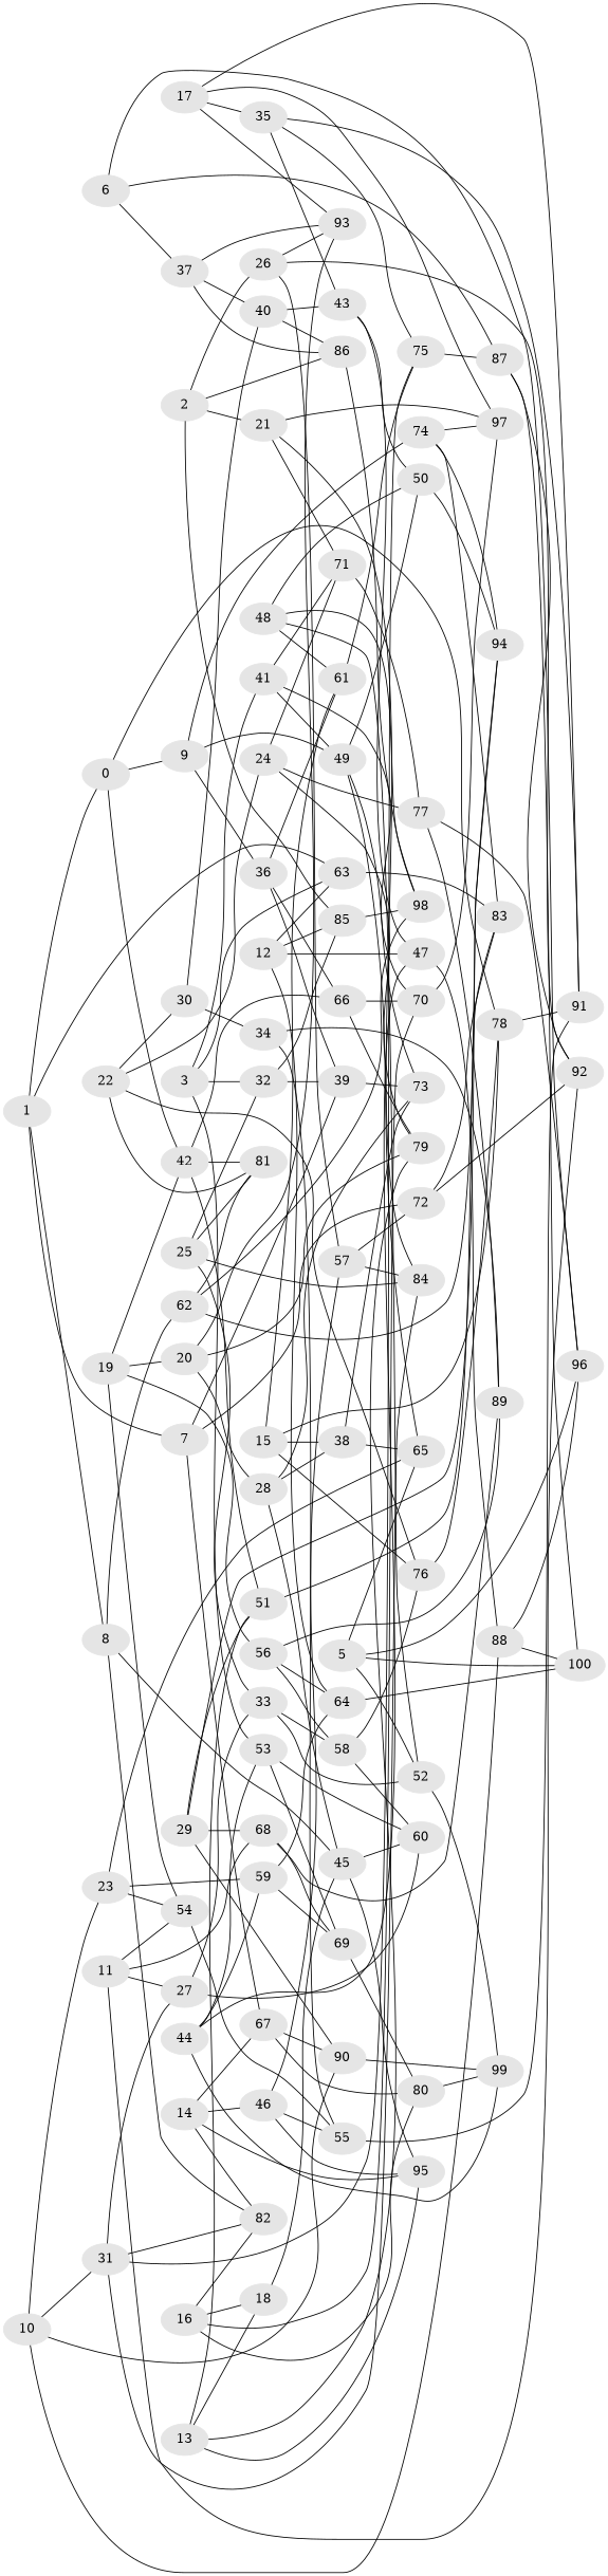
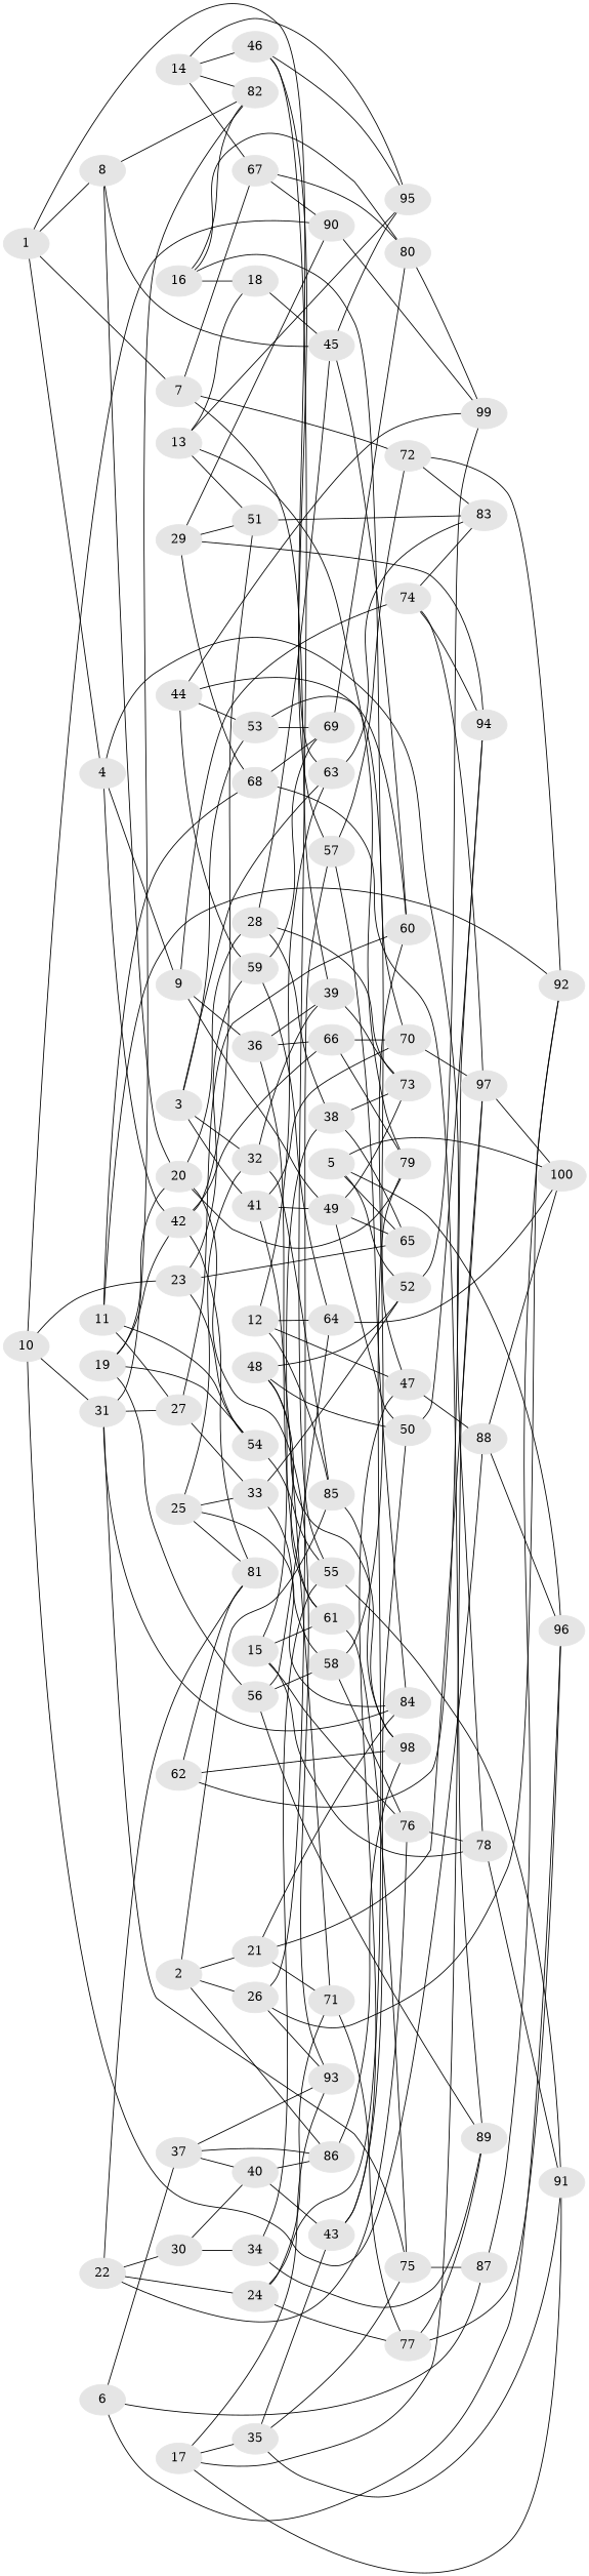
  graph {
    rankdir=LR
    node [color=gray90 style=filled]
    1
-   4 [label=0]
+   4
    7
    8
    63
    9
    42
    78
    39
    67
    72
    45
    62
    82
    83
    2
    21
    26
    85
    86
    97
    71
    84
    92
    93
    57
    98
    3
    32
    41
    53
    70
    49
    60
    69
    36
    74
    51
    81
    66
    91
    5
    52
    65
    96
    100
    99
    6
    37
    87
    27
    33
    40
    73
    90
    80
    95
    94
    18
    61
    10
    23
    31
    88
    54
    59
    75
    11
    68
    55
    89
    12
    47
    64
    13
    79
    14
    46
    15
    38
    76
    16
    17
    35
    43
    19
    20
    56
    28
    30
    34
    58
    77
    22
    24
    25
    29
    50
    44
    48
    1 -- 4
    1 -- 7
    1 -- 8
    1 -- 63
    4 -- 9
    4 -- 42
    4 -- 78
    7 -- 39
    7 -- 67
    7 -- 72
    8 -- 45
-   8 -- 62
+   8 -- 20
    8 -- 82
    63 -- 83
    9 -- 49
    9 -- 36
    9 -- 74
    42 -- 51
    42 -- 81
    42 -- 66
    78 -- 91
    39 -- 73
    67 -- 90
    67 -- 80
    72 -- 83
    72 -- 92
    45 -- 60
    45 -- 95
    62 -- 98
    62 -- 81
    62 -- 94
    2 -- 21
    2 -- 26
    2 -- 85
    2 -- 86
    21 -- 97
    21 -- 71
    21 -- 84
    26 -- 92
    26 -- 93
    26 -- 57
    85 -- 98
    86 -- 98
    71 -- 77
    57 -- 72
    57 -- 84
    3 -- 63
    3 -- 32
    3 -- 41
    3 -- 53
    32 -- 39
    32 -- 85
    41 -- 71
    41 -- 70
    41 -- 49
    53 -- 60
    53 -- 69
    70 -- 97
    49 -- 65
    49 -- 73
    49 -- 50
    69 -- 80
    36 -- 39
    36 -- 66
    36 -- 61
    74 -- 83
    74 -- 97
    74 -- 94
    51 -- 83
    66 -- 70
    66 -- 79
    5 -- 52
    5 -- 65
    5 -- 96
    5 -- 100
    52 -- 99
    6 -- 96
    6 -- 37
    6 -- 87
    37 -- 86
    37 -- 93
    37 -- 40
    87 -- 92
-   87 -- 100
+   97 -- 100
    27 -- 60
    27 -- 33
    33 -- 52
    33 -- 58
    40 -- 86
    40 -- 43
    90 -- 99
    80 -- 99
    18 -- 45
    61 -- 75
    10 -- 90
    10 -- 23
    10 -- 31
    10 -- 88
    23 -- 65
    23 -- 54
    23 -- 59
    31 -- 82
    31 -- 84
    31 -- 27
    31 -- 75
    88 -- 96
    88 -- 100
    54 -- 55
    59 -- 69
    59 -- 64
    75 -- 87
    11 -- 92
    11 -- 27
    11 -- 54
    11 -- 68
    68 -- 69
    68 -- 89
    55 -- 91
    12 -- 63
    12 -- 85
    12 -- 47
    12 -- 64
    47 -- 88
    64 -- 100
    13 -- 51
    13 -- 95
    13 -- 18
    13 -- 79
    14 -- 67
    14 -- 82
    14 -- 95
    14 -- 46
    46 -- 57
    46 -- 95
    46 -- 55
    15 -- 78
    15 -- 61
    15 -- 38
    15 -- 76
    38 -- 65
    38 -- 73
    76 -- 78
    16 -- 82
    16 -- 70
    16 -- 80
    16 -- 18
    17 -- 97
    17 -- 93
    17 -- 91
    17 -- 35
    35 -- 91
    35 -- 75
    35 -- 43
    43 -- 47
    43 -- 50
    19 -- 42
    19 -- 54
    19 -- 20
    19 -- 56
    20 -- 93
    20 -- 79
    20 -- 28
    56 -- 89
    56 -- 64
    56 -- 58
    28 -- 45
    28 -- 73
    28 -- 38
    30 -- 40
    30 -- 34
    34 -- 55
    34 -- 89
    58 -- 60
    58 -- 76
    77 -- 96
    77 -- 89
    22 -- 81
    22 -- 76
    22 -- 30
    22 -- 24
    24 -- 71
    24 -- 79
    24 -- 77
    25 -- 84
    25 -- 32
    25 -- 81
    25 -- 33
    29 -- 51
    29 -- 90
    29 -- 94
    29 -- 68
    50 -- 94
    44 -- 53
    44 -- 99
    44 -- 59
    44 -- 47
    48 -- 98
    48 -- 52
    48 -- 61
    48 -- 50
  }
